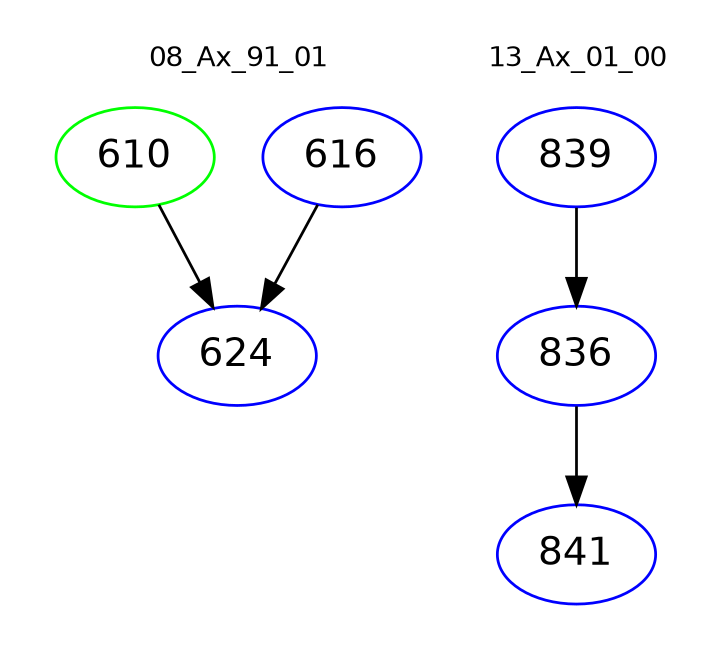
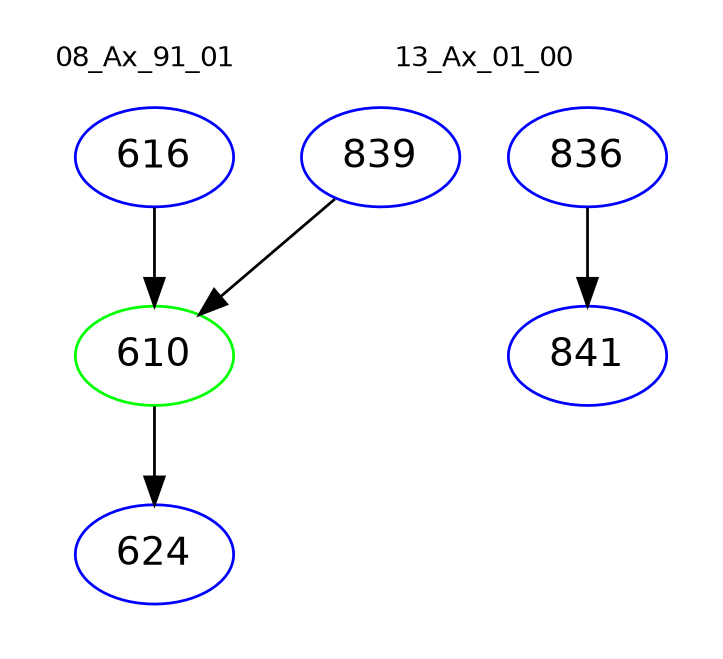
  digraph {
    fontname="DejaVu Sans"
    node [color=blue fontname="DejaVu Sans"]
    edge [color=black fontname="DejaVu Sans"]
    n1 [label=616]
    n2 [color=green label=610]
    n3 [label=624]
    n4 [label=839]
    n5 [label=836]
    n6 [label=841]
    subgraph cluster_1 {
      color=white
      fontsize=10
      label="08_Ax_91_01"
      n1
      n2
      n3
    }
    subgraph cluster_2 {
      color=white
      fontsize=10
      label="13_Ax_01_00"
      n4
      n5
      n6
    }
-   n1 -> n3
+   n1 -> n2
    n2 -> n3
-   n4 -> n5
+   n4 -> n2
    n5 -> n6
  }
